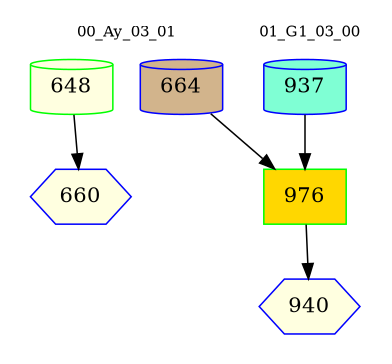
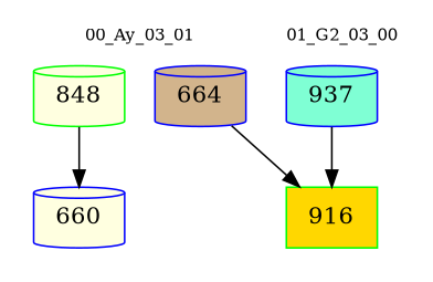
  digraph {
    node [color=blue fillcolor=lightyellow shape=cylinder style=filled]
    edge [color=black]
    n1 [fillcolor=tan label=664]
-   n2 [color=green label=648]
-   n3 [label=660 shape=hexagon]
+   n2 [color=green label=848]
+   n3 [label=660]
    n4 [fillcolor=aquamarine label=937]
-   n5 [color=green fillcolor=gold label=976 shape=box]
-   n6 [label=940 shape=hexagon]
+   n5 [color=green fillcolor=gold label=916 shape=box]
    subgraph cluster_1 {
      color=white
      fontsize=10
      label="00_Ay_03_01"
      n1
      n2
      n3
    }
    subgraph cluster_2 {
      color=white
      fontsize=10
-     label="01_G1_03_00"
+     label="01_G2_03_00"
      n4
      n5
-     n6
    }
    n1 -> n5
    n2 -> n3
    n4 -> n5
-   n5 -> n6
  }
